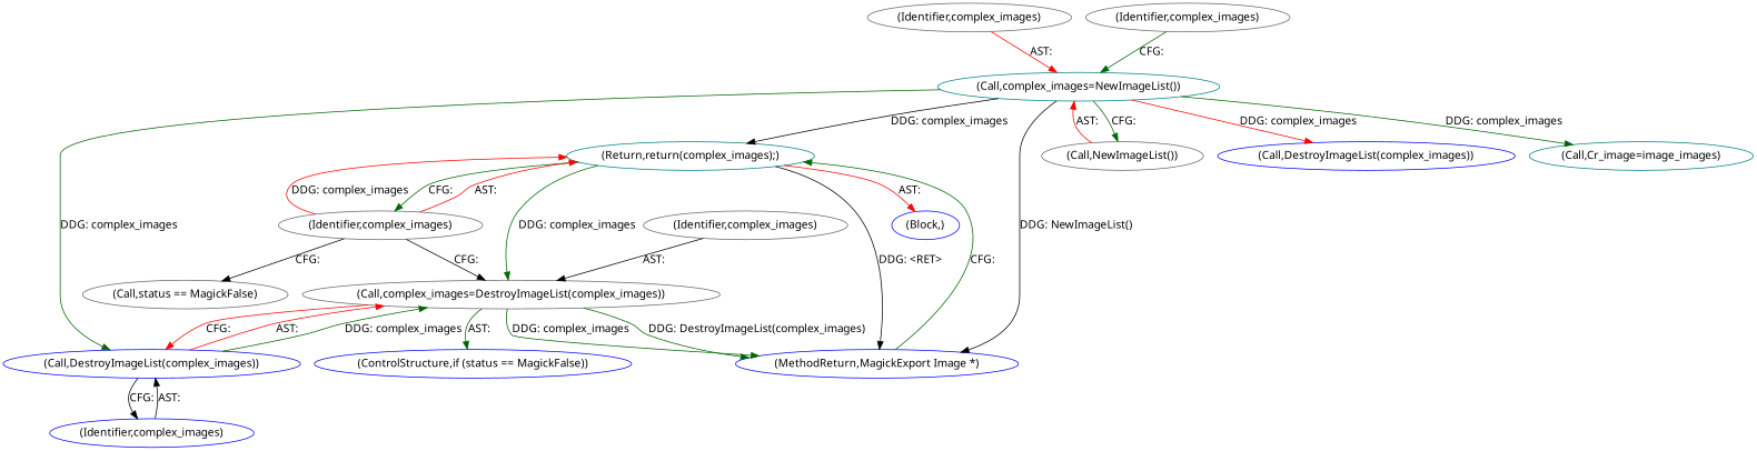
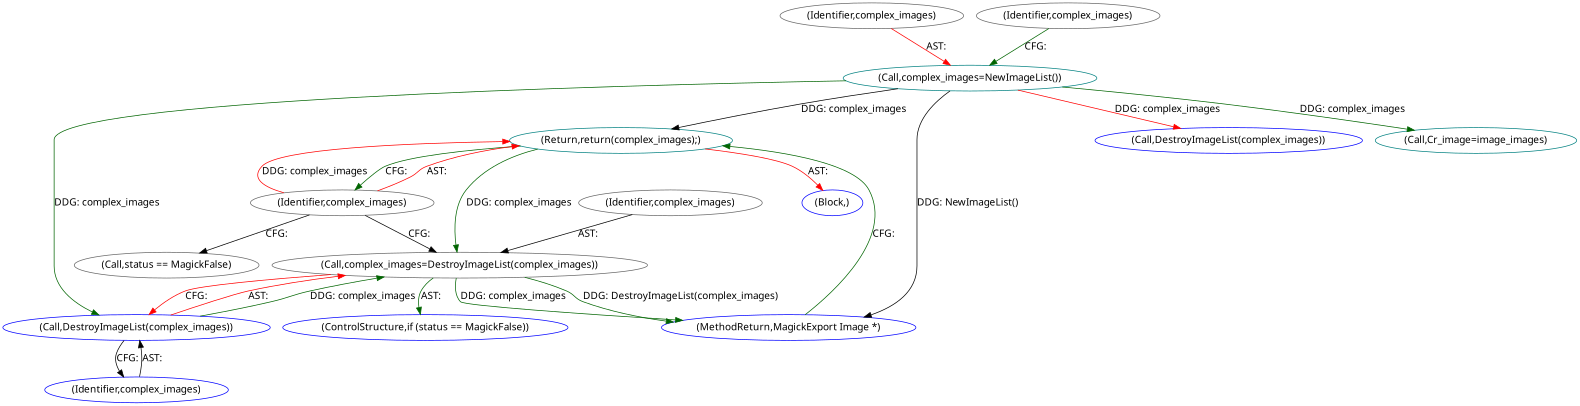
  digraph {
    fontname="Noto Sans"
    node [color=gray40 fontname="Noto Sans"]
    edge [color=darkgreen fontname="Noto Sans"]
    n1 [color=teal label="(Return,return(complex_images);)"]
    n2 [label="(Identifier,complex_images)"]
    n3 [color=blue label="(MethodReturn,MagickExport Image *)"]
    n4 [color=blue label="(Block,)"]
    n5 [label="(Call,complex_images=DestroyImageList(complex_images))"]
    n6 [label="(Call,status == MagickFalse)"]
    n7 [color=blue label="(Call,DestroyImageList(complex_images))"]
    n8 [color=blue label="(ControlStructure,if (status == MagickFalse))"]
    n9 [color=blue label="(Identifier,complex_images)"]
    n10 [color=teal label="(Call,complex_images=NewImageList())"]
-   n11 [label="(Call,NewImageList())"]
    n12 [color=blue label="(Call,DestroyImageList(complex_images))"]
    n13 [color=teal label="(Call,Cr_image=image_images)"]
    n14 [label="(Identifier,complex_images)"]
    n15 [label="(Identifier,complex_images)"]
    n16 [label="(Identifier,complex_images)"]
    n1 -> n2 [label="CFG: "]
-   n1 -> n3 [color=black label="DDG: <RET>"]
    n1 -> n4 [color=red label="AST: "]
    n1 -> n5 [label="DDG: complex_images"]
    n2 -> n1 [color=red label="AST: "]
    n2 -> n1 [color=red label="DDG: complex_images"]
    n2 -> n5 [color=black label="CFG: "]
    n2 -> n6 [color=black label="CFG: "]
    n3 -> n1 [label="CFG: "]
    n5 -> n3 [label="DDG: complex_images"]
    n5 -> n3 [label="DDG: DestroyImageList(complex_images)"]
    n5 -> n7 [color=red label="CFG: "]
    n5 -> n8 [label="AST: "]
    n7 -> n5 [color=red label="AST: "]
    n7 -> n5 [label="DDG: complex_images"]
    n7 -> n9 [color=black label="CFG: "]
    n9 -> n7 [color=black label="AST: "]
    n10 -> n1 [color=black label="DDG: complex_images"]
    n10 -> n3 [color=black label="DDG: NewImageList()"]
    n10 -> n7 [label="DDG: complex_images"]
-   n10 -> n11 [label="CFG: "]
    n10 -> n12 [color=red label="DDG: complex_images"]
    n10 -> n13 [label="DDG: complex_images"]
-   n11 -> n10 [color=red label="AST: "]
    n14 -> n10 [color=red label="AST: "]
    n15 -> n10 [label="CFG: "]
    n16 -> n5 [color=black label="AST: "]
  }
